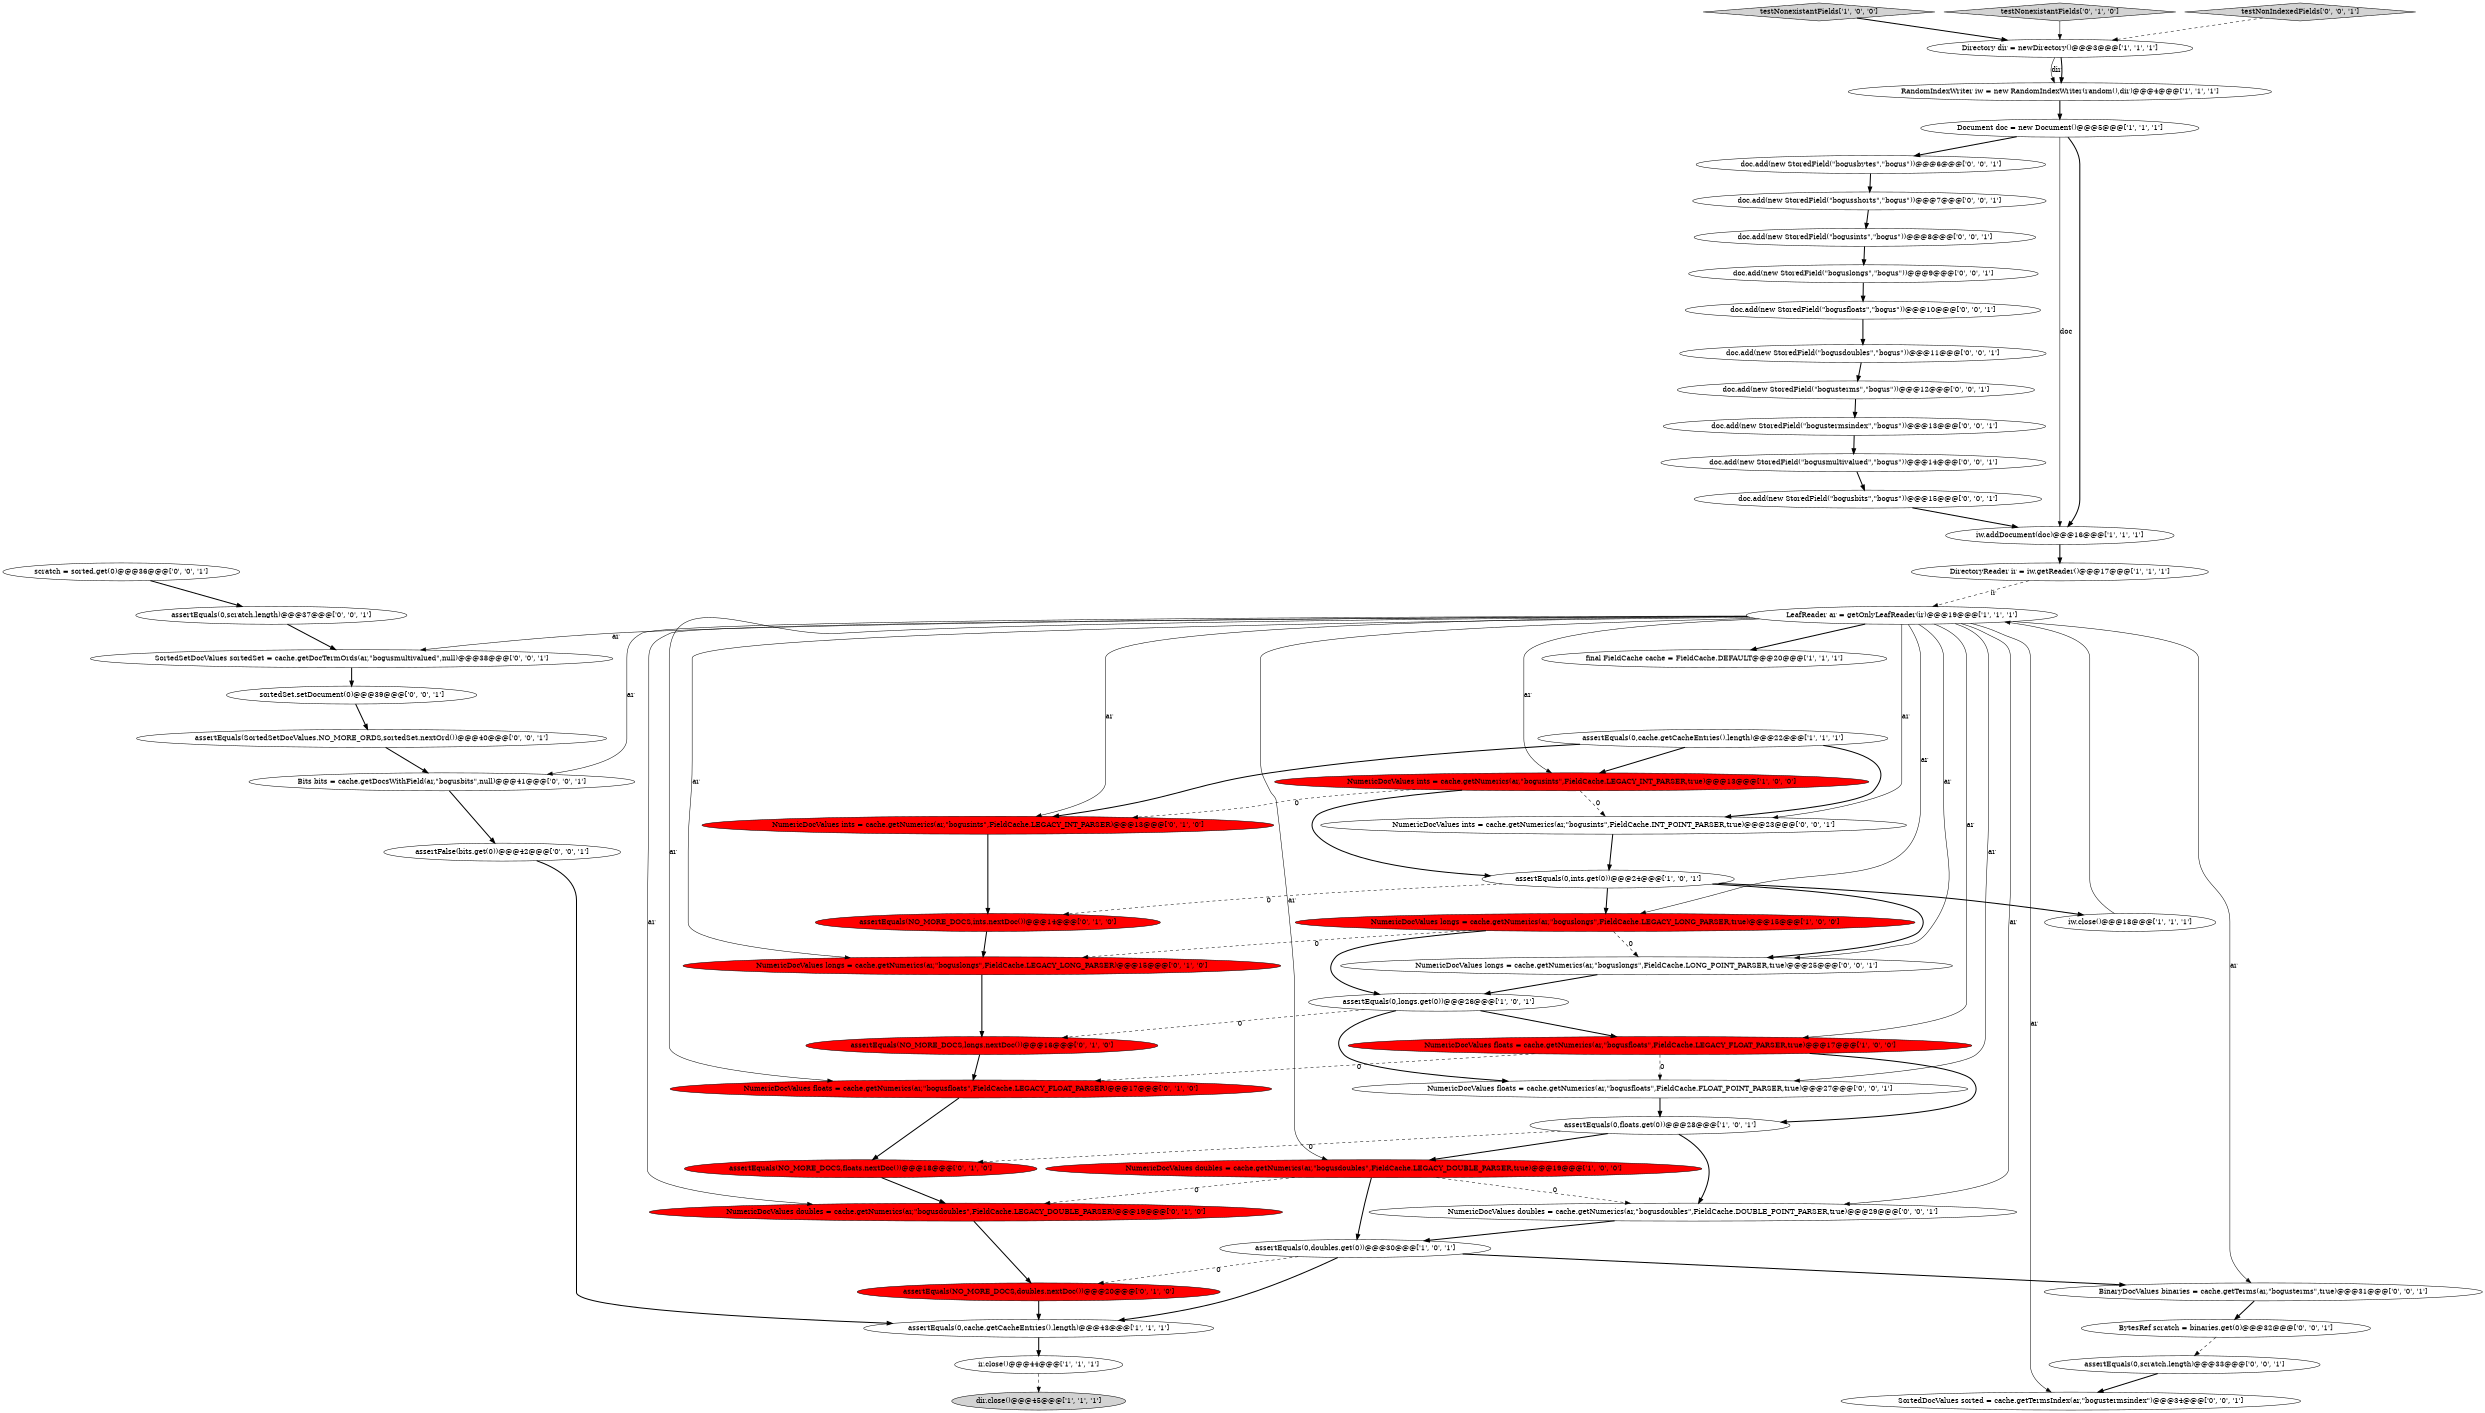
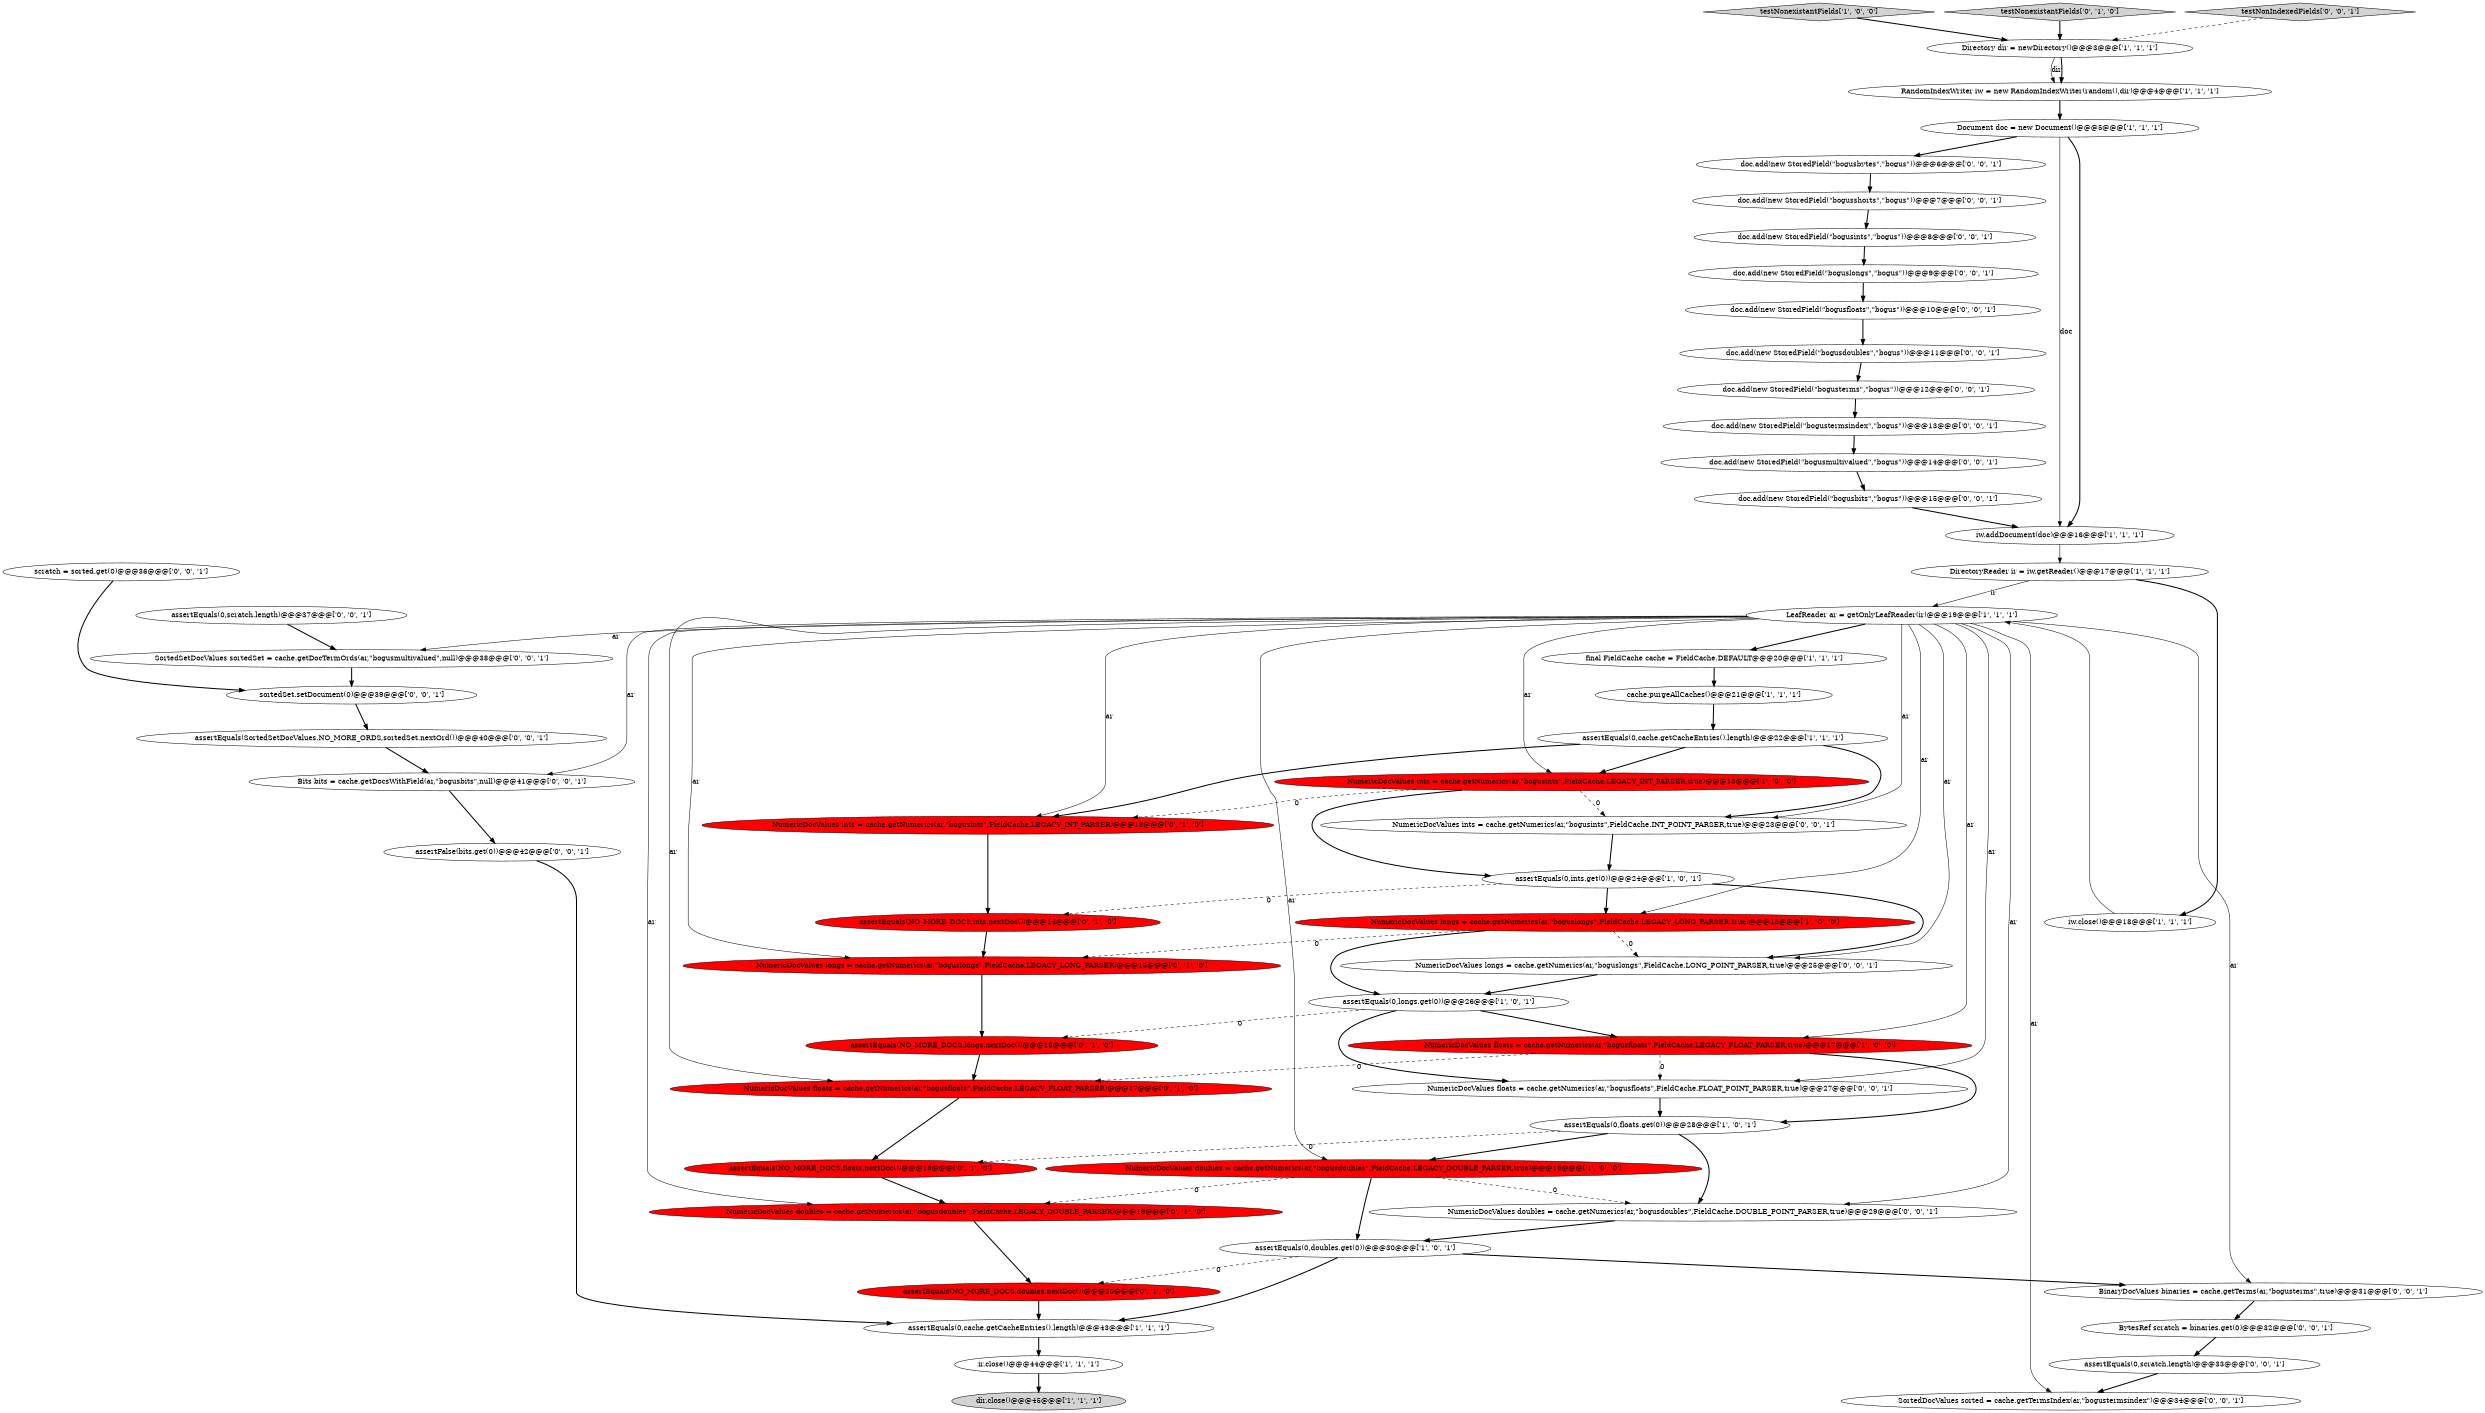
  digraph {
    node [fillcolor=white shape=ellipse style=filled]
    edge [style=bold]
    n1 [label="iw.addDocument(doc)@@@16@@@['1', '1', '1']"]
    n2 [label="DirectoryReader ir = iw.getReader()@@@17@@@['1', '1', '1']"]
    n3 [label="LeafReader ar = getOnlyLeafReader(ir)@@@19@@@['1', '1', '1']"]
    n4 [label="iw.close()@@@18@@@['1', '1', '1']"]
    n5 [label="NumericDocValues longs = cache.getNumerics(ar,\"boguslongs\",FieldCache.LONG_POINT_PARSER,true)@@@25@@@['0', '0', '1']"]
    n6 [label="assertEquals(0,longs.get(0))@@@26@@@['1', '0', '1']"]
    n7 [fillcolor=red label="NumericDocValues floats = cache.getNumerics(ar,\"bogusfloats\",FieldCache.LEGACY_FLOAT_PARSER,true)@@@17@@@['1', '0', '0']"]
    n8 [label="NumericDocValues floats = cache.getNumerics(ar,\"bogusfloats\",FieldCache.FLOAT_POINT_PARSER,true)@@@27@@@['0', '0', '1']"]
    n9 [fillcolor=red label="assertEquals(NO_MORE_DOCS,longs.nextDoc())@@@16@@@['0', '1', '0']"]
    n10 [fillcolor=lightgray label="testNonexistantFields['1', '0', '0']" shape=diamond]
    n11 [label="Directory dir = newDirectory()@@@3@@@['1', '1', '1']"]
    n12 [label="RandomIndexWriter iw = new RandomIndexWriter(random(),dir)@@@4@@@['1', '1', '1']"]
    n13 [fillcolor=red label="NumericDocValues floats = cache.getNumerics(ar,\"bogusfloats\",FieldCache.LEGACY_FLOAT_PARSER)@@@17@@@['0', '1', '0']"]
    n14 [fillcolor=red label="assertEquals(NO_MORE_DOCS,floats.nextDoc())@@@18@@@['0', '1', '0']"]
    n15 [fillcolor=red label="NumericDocValues doubles = cache.getNumerics(ar,\"bogusdoubles\",FieldCache.LEGACY_DOUBLE_PARSER)@@@19@@@['0', '1', '0']"]
    n16 [fillcolor=red label="NumericDocValues ints = cache.getNumerics(ar,\"bogusints\",FieldCache.LEGACY_INT_PARSER,true)@@@13@@@['1', '0', '0']"]
    n17 [fillcolor=red label="NumericDocValues ints = cache.getNumerics(ar,\"bogusints\",FieldCache.LEGACY_INT_PARSER)@@@13@@@['0', '1', '0']"]
    n18 [label="NumericDocValues ints = cache.getNumerics(ar,\"bogusints\",FieldCache.INT_POINT_PARSER,true)@@@23@@@['0', '0', '1']"]
    n19 [label="assertEquals(0,ints.get(0))@@@24@@@['1', '0', '1']"]
    n20 [fillcolor=red label="assertEquals(NO_MORE_DOCS,ints.nextDoc())@@@14@@@['0', '1', '0']"]
    n21 [fillcolor=red label="NumericDocValues longs = cache.getNumerics(ar,\"boguslongs\",FieldCache.LEGACY_LONG_PARSER,true)@@@15@@@['1', '0', '0']"]
    n22 [label="Bits bits = cache.getDocsWithField(ar,\"bogusbits\",null)@@@41@@@['0', '0', '1']"]
    n23 [label="final FieldCache cache = FieldCache.DEFAULT@@@20@@@['1', '1', '1']"]
    n24 [label="NumericDocValues doubles = cache.getNumerics(ar,\"bogusdoubles\",FieldCache.DOUBLE_POINT_PARSER,true)@@@29@@@['0', '0', '1']"]
    n25 [label="SortedSetDocValues sortedSet = cache.getDocTermOrds(ar,\"bogusmultivalued\",null)@@@38@@@['0', '0', '1']"]
    n26 [label="BinaryDocValues binaries = cache.getTerms(ar,\"bogusterms\",true)@@@31@@@['0', '0', '1']"]
    n27 [label="SortedDocValues sorted = cache.getTermsIndex(ar,\"bogustermsindex\")@@@34@@@['0', '0', '1']"]
    n28 [fillcolor=red label="NumericDocValues longs = cache.getNumerics(ar,\"boguslongs\",FieldCache.LEGACY_LONG_PARSER)@@@15@@@['0', '1', '0']"]
    n29 [fillcolor=red label="NumericDocValues doubles = cache.getNumerics(ar,\"bogusdoubles\",FieldCache.LEGACY_DOUBLE_PARSER,true)@@@19@@@['1', '0', '0']"]
    n30 [label="doc.add(new StoredField(\"boguslongs\",\"bogus\"))@@@9@@@['0', '0', '1']"]
    n31 [label="doc.add(new StoredField(\"bogusfloats\",\"bogus\"))@@@10@@@['0', '0', '1']"]
    n32 [label="doc.add(new StoredField(\"bogusdoubles\",\"bogus\"))@@@11@@@['0', '0', '1']"]
    n33 [fillcolor=lightgray label="testNonexistantFields['0', '1', '0']" shape=diamond]
    n34 [label="assertFalse(bits.get(0))@@@42@@@['0', '0', '1']"]
    n35 [label="assertEquals(0,cache.getCacheEntries().length)@@@43@@@['1', '1', '1']"]
+   n36 [label="cache.purgeAllCaches()@@@21@@@['1', '1', '1']"]
    n37 [label="assertEquals(0,cache.getCacheEntries().length)@@@22@@@['1', '1', '1']"]
    n38 [fillcolor=red label="assertEquals(NO_MORE_DOCS,doubles.nextDoc())@@@20@@@['0', '1', '0']"]
    n39 [label="ir.close()@@@44@@@['1', '1', '1']"]
    n40 [fillcolor=lightgray label="dir.close()@@@45@@@['1', '1', '1']"]
    n41 [label="doc.add(new StoredField(\"bogusshorts\",\"bogus\"))@@@7@@@['0', '0', '1']"]
    n42 [label="doc.add(new StoredField(\"bogusints\",\"bogus\"))@@@8@@@['0', '0', '1']"]
    n43 [label="BytesRef scratch = binaries.get(0)@@@32@@@['0', '0', '1']"]
    n44 [label="assertEquals(0,scratch.length)@@@33@@@['0', '0', '1']"]
    n45 [label="assertEquals(0,doubles.get(0))@@@30@@@['1', '0', '1']"]
    n46 [label="assertEquals(0,floats.get(0))@@@28@@@['1', '0', '1']"]
    n47 [label="sortedSet.setDocument(0)@@@39@@@['0', '0', '1']"]
    n48 [fillcolor=lightgray label="testNonIndexedFields['0', '0', '1']" shape=diamond]
    n49 [label="doc.add(new StoredField(\"bogusterms\",\"bogus\"))@@@12@@@['0', '0', '1']"]
    n50 [label="doc.add(new StoredField(\"bogustermsindex\",\"bogus\"))@@@13@@@['0', '0', '1']"]
    n51 [label="doc.add(new StoredField(\"bogusmultivalued\",\"bogus\"))@@@14@@@['0', '0', '1']"]
    n52 [label="doc.add(new StoredField(\"bogusbits\",\"bogus\"))@@@15@@@['0', '0', '1']"]
    n53 [label="doc.add(new StoredField(\"bogusbytes\",\"bogus\"))@@@6@@@['0', '0', '1']"]
    n54 [label="assertEquals(0,scratch.length)@@@37@@@['0', '0', '1']"]
    n55 [label="Document doc = new Document()@@@5@@@['1', '1', '1']"]
    n56 [label="assertEquals(SortedSetDocValues.NO_MORE_ORDS,sortedSet.nextOrd())@@@40@@@['0', '0', '1']"]
    n57 [label="scratch = sorted.get(0)@@@36@@@['0', '0', '1']"]
-   n1 -> n2
-   n2 -> n3 [label=ir style=dashed]
-   n19 -> n4
+   n1 -> n2 [style=solid]
+   n2 -> n3 [label=ir style=solid]
+   n2 -> n4
    n3 -> n5 [label=ar style=solid]
    n3 -> n7 [label=ar style=solid]
    n3 -> n8 [label=ar style=solid]
    n3 -> n13 [label=ar style=solid]
    n3 -> n15 [label=ar style=solid]
    n3 -> n16 [label=ar style=solid]
    n3 -> n17 [label=ar style=solid]
    n3 -> n18 [label=ar style=solid]
    n3 -> n21 [label=ar style=solid]
    n3 -> n22 [label=ar style=solid]
    n3 -> n23
    n3 -> n24 [label=ar style=solid]
    n3 -> n25 [label=ar style=solid]
    n3 -> n26 [label=ar style=solid]
    n3 -> n27 [label=ar style=solid]
    n3 -> n28 [label=ar style=solid]
    n3 -> n29 [label=ar style=solid]
    n4 -> n3 [style=solid]
    n5 -> n6
    n6 -> n7
    n6 -> n8
    n6 -> n9 [label=0 style=dashed]
    n7 -> n8 [label=0 style=dashed]
    n7 -> n13 [label=0 style=dashed]
    n7 -> n46
    n8 -> n46
    n9 -> n13
    n10 -> n11
    n11 -> n12 [label=dir style=solid]
    n11 -> n12
    n12 -> n55
    n13 -> n14
    n14 -> n15
    n15 -> n38
    n16 -> n17 [label=0 style=dashed]
    n16 -> n18 [label=0 style=dashed]
    n16 -> n19
    n17 -> n20
    n18 -> n19
    n19 -> n5
    n19 -> n20 [label=0 style=dashed]
    n19 -> n21
    n20 -> n28
    n21 -> n5 [label=0 style=dashed]
    n21 -> n6
    n21 -> n28 [label=0 style=dashed]
    n22 -> n34
+   n23 -> n36
    n24 -> n45
    n25 -> n47
    n26 -> n43
    n28 -> n9
    n29 -> n15 [label=0 style=dashed]
    n29 -> n24 [label=0 style=dashed]
    n29 -> n45
    n30 -> n31
    n31 -> n32
    n32 -> n49
-   n33 -> n11 [style=solid]
+   n33 -> n11
    n34 -> n35
    n35 -> n39
+   n36 -> n37
    n37 -> n16
    n37 -> n17
    n37 -> n18
    n38 -> n35
-   n39 -> n40 [style=dashed]
+   n39 -> n40
    n41 -> n42
    n42 -> n30
-   n43 -> n44 [style=dashed]
+   n43 -> n44
    n44 -> n27
    n45 -> n26
    n45 -> n35
    n45 -> n38 [label=0 style=dashed]
    n46 -> n14 [label=0 style=dashed]
    n46 -> n24
    n46 -> n29
    n47 -> n56
    n48 -> n11 [style=dashed]
    n49 -> n50
    n50 -> n51
    n51 -> n52
    n52 -> n1
    n53 -> n41
    n54 -> n25
    n55 -> n1 [label=doc style=solid]
    n55 -> n1
    n55 -> n53
    n56 -> n22
-   n57 -> n54
+   n57 -> n47
  }
